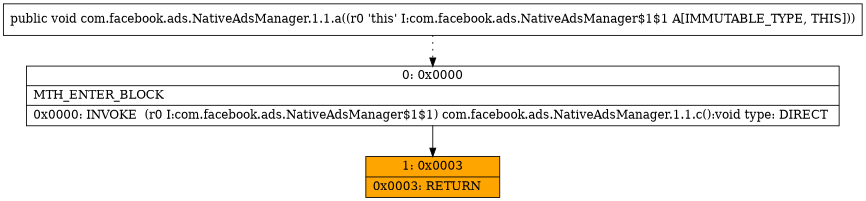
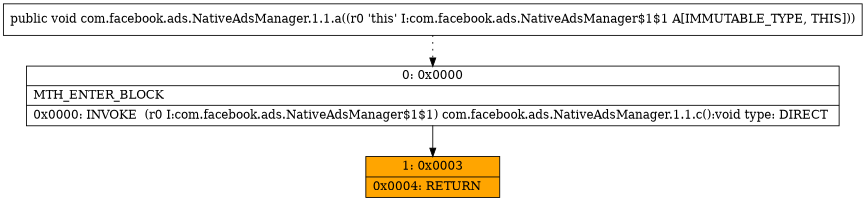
  digraph {
    node [shape=record style=filled fillcolor=white]
    n1 [label="{0\:\ 0x0000|MTH_ENTER_BLOCK\l|0x0000: INVOKE  (r0 I:com.facebook.ads.NativeAdsManager$1$1) com.facebook.ads.NativeAdsManager.1.1.c():void type: DIRECT \l}"]
-   n2 [label="{1\:\ 0x0003|0x0003: RETURN   \l}" fillcolor=orange]
+   n2 [label="{1\:\ 0x0003|0x0004: RETURN   \l}" fillcolor=orange]
    n3 [label="{public void com.facebook.ads.NativeAdsManager.1.1.a((r0 'this' I:com.facebook.ads.NativeAdsManager$1$1 A[IMMUTABLE_TYPE, THIS])) }"]
    n1 -> n2 [style=solid]
    n3 -> n1 [style=dotted]
  }
